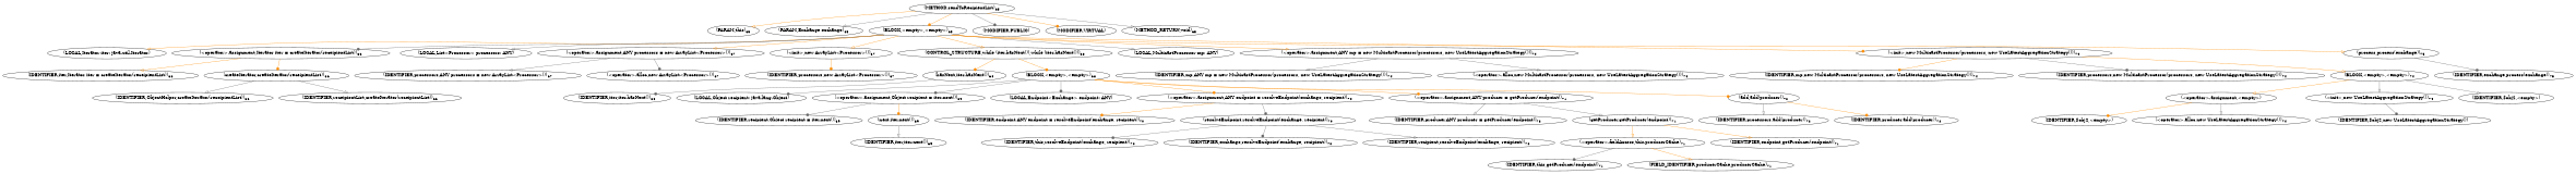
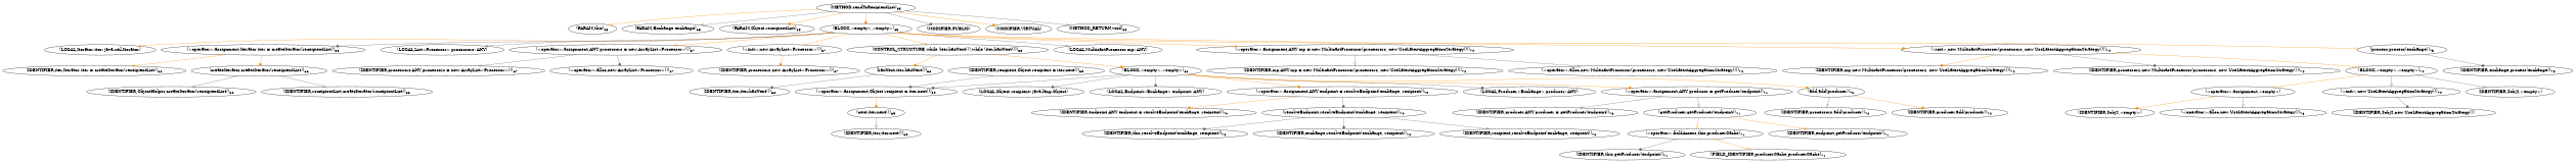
  digraph {
    edge [arrowhead=dot color=gray40]
    n1 [label=<(METHOD,sendToRecipientList)<SUB>65</SUB>>]
    n2 [label=<(PARAM,this)<SUB>65</SUB>>]
    n3 [label=<(PARAM,Exchange exchange)<SUB>65</SUB>>]
+   n4 [label=<(PARAM,Object receipientList)<SUB>65</SUB>>]
    n5 [label=<(BLOCK,&lt;empty&gt;,&lt;empty&gt;)<SUB>65</SUB>>]
    n6 [label=<(MODIFIER,PUBLIC)>]
    n7 [label=<(MODIFIER,VIRTUAL)>]
    n8 [label=<(METHOD_RETURN,void)<SUB>65</SUB>>]
    n9 [label=<(LOCAL,Iterator iter: java.util.Iterator)>]
    n10 [label=<(&lt;operator&gt;.assignment,Iterator iter = createIterator(receipientList))<SUB>66</SUB>>]
    n11 [label=<(LOCAL,List&lt;Processor&gt; processors: ANY)>]
    n12 [label=<(&lt;operator&gt;.assignment,ANY processors = new ArrayList&lt;Processor&gt;())<SUB>67</SUB>>]
    n13 [label=<(&lt;init&gt;,new ArrayList&lt;Processor&gt;())<SUB>67</SUB>>]
    n14 [label=<(CONTROL_STRUCTURE,while (iter.hasNext()),while (iter.hasNext()))<SUB>68</SUB>>]
    n15 [label=<(LOCAL,MulticastProcessor mp: ANY)>]
    n16 [label=<(&lt;operator&gt;.assignment,ANY mp = new MulticastProcessor(processors, new UseLatestAggregationStrategy()))<SUB>74</SUB>>]
    n17 [label=<(&lt;init&gt;,new MulticastProcessor(processors, new UseLatestAggregationStrategy()))<SUB>74</SUB>>]
    n18 [label=<(process,process(exchange))<SUB>75</SUB>>]
    n19 [label=<(IDENTIFIER,iter,Iterator iter = createIterator(receipientList))<SUB>66</SUB>>]
    n20 [label=<(createIterator,createIterator(receipientList))<SUB>66</SUB>>]
    n21 [label=<(IDENTIFIER,processors,ANY processors = new ArrayList&lt;Processor&gt;())<SUB>67</SUB>>]
    n22 [label=<(&lt;operator&gt;.alloc,new ArrayList&lt;Processor&gt;())<SUB>67</SUB>>]
    n23 [label=<(IDENTIFIER,processors,new ArrayList&lt;Processor&gt;())<SUB>67</SUB>>]
-   n24 [label=<(hasNext,iter.hasNext())<SUB>64</SUB>>]
+   n24 [label=<(hasNext,iter.hasNext())<SUB>68</SUB>>]
    n25 [label=<(BLOCK,&lt;empty&gt;,&lt;empty&gt;)<SUB>68</SUB>>]
    n26 [label=<(IDENTIFIER,mp,ANY mp = new MulticastProcessor(processors, new UseLatestAggregationStrategy()))<SUB>74</SUB>>]
    n27 [label=<(&lt;operator&gt;.alloc,new MulticastProcessor(processors, new UseLatestAggregationStrategy()))<SUB>74</SUB>>]
    n28 [label=<(IDENTIFIER,mp,new MulticastProcessor(processors, new UseLatestAggregationStrategy()))<SUB>74</SUB>>]
    n29 [label=<(IDENTIFIER,processors,new MulticastProcessor(processors, new UseLatestAggregationStrategy()))<SUB>74</SUB>>]
    n30 [label=<(BLOCK,&lt;empty&gt;,&lt;empty&gt;)<SUB>74</SUB>>]
    n31 [label=<(IDENTIFIER,exchange,process(exchange))<SUB>75</SUB>>]
    n32 [label=<(IDENTIFIER,ObjectHelper,createIterator(receipientList))<SUB>66</SUB>>]
    n33 [label=<(IDENTIFIER,receipientList,createIterator(receipientList))<SUB>66</SUB>>]
    n34 [label=<(IDENTIFIER,iter,iter.hasNext())<SUB>68</SUB>>]
    n35 [label=<(LOCAL,Object recipient: java.lang.Object)>]
    n36 [label=<(&lt;operator&gt;.assignment,Object recipient = iter.next())<SUB>69</SUB>>]
    n37 [label=<(LOCAL,Endpoint&lt;Exchange&gt; endpoint: ANY)>]
    n38 [label=<(&lt;operator&gt;.assignment,ANY endpoint = resolveEndpoint(exchange, recipient))<SUB>70</SUB>>]
+   n39 [label=<(LOCAL,Producer&lt;Exchange&gt; producer: ANY)>]
    n40 [label=<(&lt;operator&gt;.assignment,ANY producer = getProducer(endpoint))<SUB>71</SUB>>]
    n41 [label=<(add,add(producer))<SUB>72</SUB>>]
    n42 [label=<(IDENTIFIER,recipient,Object recipient = iter.next())<SUB>69</SUB>>]
    n43 [label=<(next,iter.next())<SUB>69</SUB>>]
    n44 [label=<(IDENTIFIER,endpoint,ANY endpoint = resolveEndpoint(exchange, recipient))<SUB>70</SUB>>]
    n45 [label=<(resolveEndpoint,resolveEndpoint(exchange, recipient))<SUB>70</SUB>>]
    n46 [label=<(IDENTIFIER,producer,ANY producer = getProducer(endpoint))<SUB>73</SUB>>]
    n47 [label=<(getProducer,getProducer(endpoint))<SUB>71</SUB>>]
    n48 [label=<(IDENTIFIER,processors,add(producer))<SUB>72</SUB>>]
    n49 [label=<(IDENTIFIER,producer,add(producer))<SUB>72</SUB>>]
    n50 [label=<(IDENTIFIER,iter,iter.next())<SUB>69</SUB>>]
    n51 [label=<(IDENTIFIER,this,resolveEndpoint(exchange, recipient))<SUB>70</SUB>>]
    n52 [label=<(IDENTIFIER,exchange,resolveEndpoint(exchange, recipient))<SUB>70</SUB>>]
    n53 [label=<(IDENTIFIER,recipient,resolveEndpoint(exchange, recipient))<SUB>70</SUB>>]
    n54 [label=<(&lt;operator&gt;.fieldAccess,this.producerCache)<SUB>71</SUB>>]
    n55 [label=<(IDENTIFIER,endpoint,getProducer(endpoint))<SUB>71</SUB>>]
    n56 [label=<(IDENTIFIER,this,getProducer(endpoint))<SUB>71</SUB>>]
    n57 [label=<(FIELD_IDENTIFIER,producerCache,producerCache)<SUB>71</SUB>>]
    n58 [label=<(&lt;operator&gt;.assignment,&lt;empty&gt;)>]
    n59 [label=<(&lt;init&gt;,new UseLatestAggregationStrategy())<SUB>74</SUB>>]
    n60 [label=<(IDENTIFIER,$obj2,&lt;empty&gt;)>]
    n61 [label=<(IDENTIFIER,$obj2,&lt;empty&gt;)>]
-   n62 [label=<(&lt;operator&gt;.alloc,new UseLatestAggregationStrategy())<SUB>74</SUB>>]
+   n62 [label=<(&lt;operator&gt;.alloc,new UseLatestAggregationStrategy())<SUB>76</SUB>>]
    n63 [label=<(IDENTIFIER,$obj2,new UseLatestAggregationStrategy())>]
    n1 -> n2 [arrowhead=onormal color=darkorange]
    n1 -> n3 [arrowhead=onormal]
+   n1 -> n4 [color=darkorange]
    n1 -> n5 [color=darkorange]
    n1 -> n6
    n1 -> n7 [color=darkorange]
    n1 -> n8 [arrowhead=onormal]
    n5 -> n9 [arrowhead=onormal color=darkorange]
    n5 -> n10
    n5 -> n11 [arrowhead=onormal]
    n5 -> n12 [arrowhead=onormal color=darkorange]
    n5 -> n13 [arrowhead=onormal color=darkorange]
    n5 -> n14 [arrowhead=onormal color=darkorange]
    n5 -> n15 [arrowhead=onormal]
    n5 -> n16 [arrowhead=onormal color=darkorange]
    n5 -> n17 [color=darkorange]
    n5 -> n18 [arrowhead=onormal color=darkorange]
    n10 -> n19 [arrowhead=onormal color=darkorange]
    n10 -> n20 [color=darkorange]
    n12 -> n21 [arrowhead=onormal]
    n12 -> n22
    n13 -> n23 [color=darkorange]
    n14 -> n24 [color=darkorange]
    n14 -> n25 [color=darkorange]
    n16 -> n26 [arrowhead=onormal]
    n16 -> n27 [arrowhead=onormal]
    n17 -> n28 [color=darkorange]
    n17 -> n29
    n17 -> n30 [arrowhead=onormal color=darkorange]
    n18 -> n31
    n20 -> n32 [arrowhead=onormal]
    n20 -> n33 [arrowhead=onormal]
    n24 -> n34
    n25 -> n35
    n25 -> n36
    n25 -> n37
    n25 -> n38 [color=darkorange]
+   n25 -> n39
    n25 -> n40 [color=darkorange]
    n25 -> n41 [color=darkorange]
    n30 -> n58 [arrowhead=onormal color=darkorange]
    n30 -> n59 [arrowhead=onormal]
    n30 -> n60 [arrowhead=onormal]
-   n36 -> n42
+   n42 -> n36
    n36 -> n43 [color=darkorange]
    n38 -> n44 [color=darkorange]
    n38 -> n45
    n40 -> n46 [arrowhead=onormal]
    n40 -> n47 [arrowhead=onormal]
    n41 -> n48 [arrowhead=onormal]
    n41 -> n49 [color=darkorange]
    n43 -> n50 [arrowhead=onormal]
    n45 -> n51
    n45 -> n52
    n45 -> n53 [arrowhead=onormal]
    n47 -> n54 [arrowhead=onormal color=darkorange]
    n47 -> n55 [arrowhead=onormal color=darkorange]
    n54 -> n56
    n54 -> n57 [arrowhead=onormal color=darkorange]
    n58 -> n61 [color=darkorange]
    n58 -> n62 [arrowhead=onormal]
    n59 -> n63
  }
